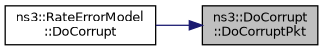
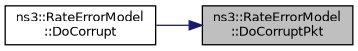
  digraph {
    rankdir=RL
    node [color=black fontname=Helvetica fontsize=10 shape=record style=filled]
-   n1 [fillcolor=grey75 fontcolor=black height=0.2 label="ns3::DoCorrupt\l::DoCorruptPkt" width=0.4]
+   n1 [fillcolor=grey75 fontcolor=black height=0.2 label="ns3::RateErrorModel\l::DoCorruptPkt" width=0.4]
    n2 [fillcolor=white height=0.2 label="ns3::RateErrorModel\l::DoCorrupt" width=0.4]
    n1 -> n2 [color=midnightblue dir=back fontname=Helvetica fontsize=10 labelfontname=Helvetica labelfontsize=10 style=solid]
  }
